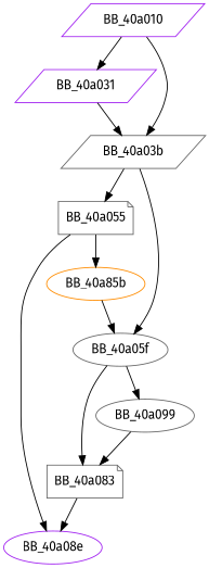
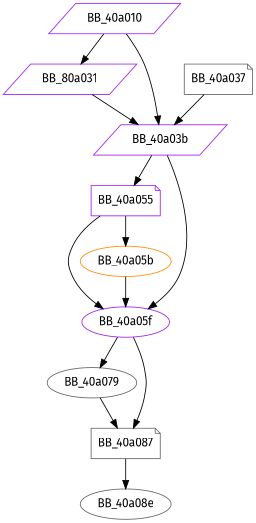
  digraph {
    fontname="Fira Sans"
    node [color=gray40 fontname="Fira Sans" shape=ellipse]
    edge [fontname="Fira Sans"]
    BB_40a010 [color=purple shape=parallelogram]
-   BB_40a031 [color=purple shape=parallelogram]
-   BB_40a03b [shape=parallelogram]
-   BB_40a055 [shape=note]
-   BB_40a05f
-   BB_40a05b [color=darkorange label=BB_40a85b]
-   BB_40a079 [label=BB_40a099]
-   BB_40a083 [shape=note]
-   BB_40a08e [color=purple]
+   BB_40a031 [color=purple shape=parallelogram label=BB_80a031]
+   BB_40a03b [color=purple shape=parallelogram]
+   BB_40a055 [color=purple shape=note]
+   BB_40a05f [color=purple]
+   BB_40a037 [shape=note]
+   BB_40a05b [color=darkorange]
+   BB_40a079
+   BB_40a083 [shape=note label=BB_40a087]
+   BB_40a08e
    BB_40a010 -> BB_40a031
    BB_40a010 -> BB_40a03b
    BB_40a031 -> BB_40a03b
    BB_40a03b -> BB_40a055
    BB_40a03b -> BB_40a05f
-   BB_40a055 -> BB_40a08e
+   BB_40a055 -> BB_40a05f
    BB_40a055 -> BB_40a05b
    BB_40a05f -> BB_40a079
    BB_40a05f -> BB_40a083
+   BB_40a037 -> BB_40a03b
    BB_40a05b -> BB_40a05f
    BB_40a079 -> BB_40a083
    BB_40a083 -> BB_40a08e
  }
